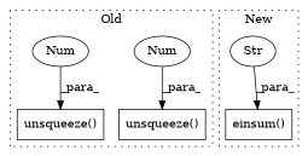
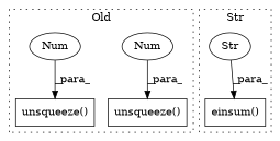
  digraph {
    node [a=75 shape=box]
    n1 [l="12,1" label="unsqueeze()" s="6107,6121"]
    n2 [a=76 l=2 label=Num s=6119 shape=ellipse]
    n3 [l="14,1" label="unsqueeze()" s="6088,6103"]
    n4 [a=76 l=1 label=Num s=6102 shape=ellipse]
    n5 [l="13,1" label="einsum()" s="6500,6538"]
    n6 [a=66 l=17 label=Str s=6513 shape=ellipse]
    subgraph cluster_1 {
      label=Old
      style=dotted
      n1
      n2
      n3
      n4
    }
    subgraph cluster_2 {
-     label=New
+     label=Str
      style=dotted
      n5
      n6
    }
    n2 -> n1 [label=_para_]
    n4 -> n3 [label=_para_]
    n6 -> n5 [label=_para_]
  }
